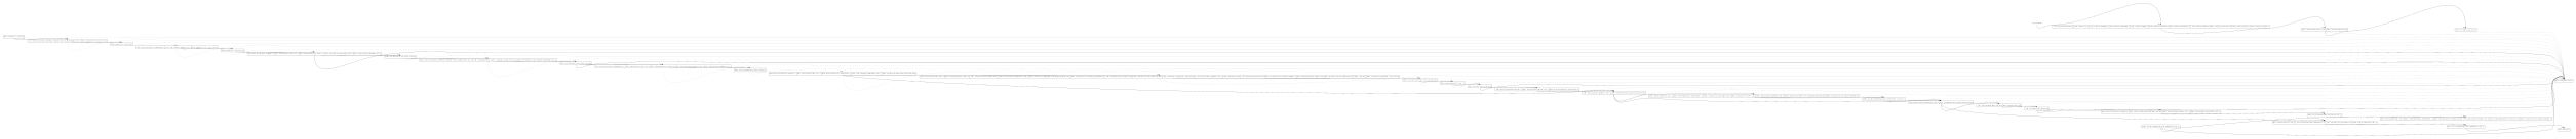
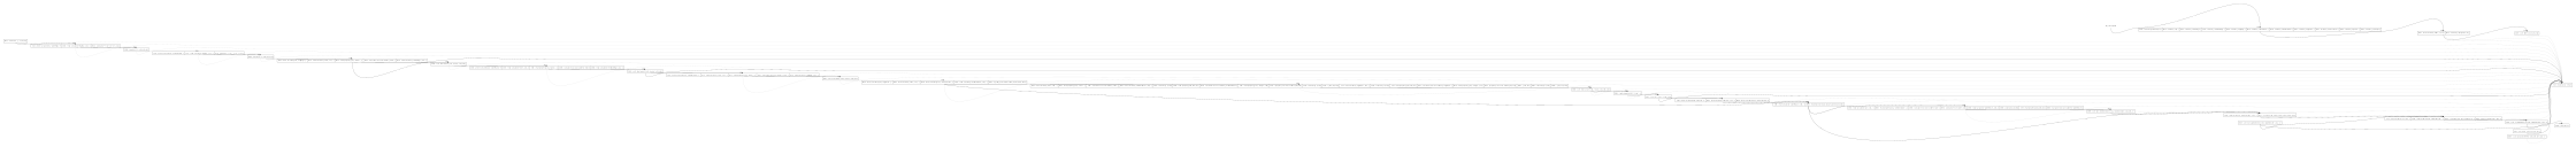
  digraph {
    fontname="Liberation Mono"
    rankdir=LR
    node [fontname="Liberation Mono" shape=record]
    edge [fontname="Liberation Mono" headport=n tailport=s]
    n1 [label=BB_innerOpt98 shape=none]
    n2 [label="{3514: constant[undefined,v1]|3515: vardecl['opt']|3516: vardecl['labelRegx']|3517: vardecl['elementRegx']|3518: vardecl['tagRegx']|3519: vardecl['labelMatch']|3520: vardecl['elementMatch']|3521: vardecl['tagMatch']|3522: vardecl['innerContent']|3523: vardecl['options']|3524: vardecl['innerOpt']}"]
    n3 [label="{3525: read-variable['mkEl',v4,v3]|3526: constant[\"optgroup\",v5]}"]
    n4 [label="{3527: call-mkEl [v3,v4,v5,v2]}"]
    n5 [label="{3623: exceptional-return}"]
    n6 [label="{3531: construct [-,v7,v8,v6]}"]
    n7 [label="{3532: write-variable[v6,'labelRegx']*|3533: read-variable['RegExp',v10,-]|3534: constant[\"^\\\<([^\\\>]*)\\\>\",v11]}"]
    n8 [label="{3535: construct [-,v10,v11,v9]}"]
    n9 [label="{3536: write-variable[v9,'elementRegx']*|3537: read-variable['RegExp',v13,-]|3538: constant[\"^\\\<([^ \\\\\\\>]*)\",v14]}"]
    n10 [label="{3539: construct [-,v13,v14,v12]}"]
    n11 [label="{3540: write-variable[v12,'tagRegx']*|3541: read-variable['html',v17,-]|3542: read-property[v17,'match',-]|3543: \<variable-non-null-undef\>['html']|3544: read-variable['labelRegx',v18,-]}"]
    n12 [label="{3545: call-html.match [v17,'match',v18,v15]}"]
    n13 [label="{3546: write-variable[v15,'labelMatch']*|3547: read-variable['html',v21,-]|3548: read-property[v21,'match',-]|3549: \<variable-non-null-undef\>['html']|3550: read-variable['elementRegx',v22,-]}"]
    n14 [label="{3551: call-html.match [v21,'match',v22,v19]}"]
    n15 [label="{3552: write-variable[v19,'elementMatch']*|3553: read-variable['html',v25,-]|3554: read-property[v25,'match',-]|3555: \<variable-non-null-undef\>['html']|3556: read-variable['tagRegx',v26,-]}"]
    n16 [label="{3557: call-html.match [v25,'match',v26,v23]}"]
    n17 [label="{3558: write-variable[v23,'tagMatch']*|3559: read-variable['html',v27,-]|3560: write-variable[v27,'innerContent']*|3561: read-variable['elementMatch',v28,-]|3562: if[v28](true-block:1329,false-block:1334)}"]
    n18 [label="{3563: read-variable['html',v33,-]|3564: read-property[v33,'slice',-]|3565: \<variable-non-null-undef\>['html']|3566: read-variable['elementMatch',v38,-]|3567: constant[1.0,v39]|3568: read-property[v38,v39,v37]|3569: \<variable-non-null-undef\>['elementMatch']|3570: read-property[v37,'length',v35]|3571: \<property-non-null-undef\>[v38,v39]|3572: constant[2.0,v36]|3573: +[v35,v36,v34]|3574: read-variable['tagMatch',v45,-]|3575: constant[1.0,v46]|3576: read-property[v45,v46,v44]|3577: \<variable-non-null-undef\>['tagMatch']|3578: read-property[v44,'length',v43]|3579: \<property-non-null-undef\>[v45,v46]|3580: -[v43,v41]|3581: constant[3.0,v42]|3582: -[v41,v42,v40]}"]
    n19 [label="{3589: read-variable['labelMatch',v29,-]|3590: if[v29](true-block:1335,false-block:1337)}"]
    n20 [label="{3583: call-html.slice [v33,'slice',v34,v40,v31]}"]
    n21 [label="{3591: read-variable['opt',v31,-]|3592: read-property[v31,'setAttribute',-]|3593: \<variable-non-null-undef\>['opt']|3594: constant[\"riot-label\",v32]|3595: read-variable['labelMatch',v34,-]|3596: constant[1.0,v35]|3597: read-property[v34,v35,v33]|3598: \<variable-non-null-undef\>['labelMatch']}"]
    n22 [label="{3600: read-variable['innerContent',v30,-]|3601: if[v30](true-block:1338,false-block:1344)}"]
    n23 [label="{3584: read-property[v31,'trim',-]}"]
    n24 [label="{3599: call-opt.setAttribute [v31,'setAttribute',v32,v33,-]*}"]
-   n25 [label="{3602: read-variable['mkEl',v33,v32]|3603: constant[\"div\",v34]}"]
    n26 [label="{3617: read-variable['el',v32,-]|3618: read-property[v32,'appendChild',-]|3619: \<variable-non-null-undef\>['el']|3620: read-variable['opt',v33,-]}"]
    n27 [label="{3585: call-null [v31,'trim',v29]}"]
    n28 [label="{3586: write-variable[v29,'options']*|3587: read-variable['options',v47,-]|3588: write-variable[v47,'innerContent']*}"]
    n29 [label="{3604: call-mkEl [v32,v33,v34,v31]}"]
    n30 [label="{3621: call-el.appendChild [v32,'appendChild',v33,-]*}"]
-   n31 [label="{3605: write-variable[v31,'innerOpt']*|3606: read-variable['optionInnerHTML',v36,v35]|3607: read-variable['innerOpt',v37,-]|3608: read-variable['innerContent',v38,-]}"]
    n32 [label="{3622: return[v1]}"]
    n33 [label="{3609: call-optionInnerHTML [v35,v36,v37,v38,-]*}"]
-   n34 [label="{3610: read-variable['opt',v40,-]|3611: read-property[v40,'appendChild',-]|3612: \<variable-non-null-undef\>['opt']|3613: read-variable['innerOpt',v42,-]|3614: read-property[v42,'firstChild',v41]|3615: \<variable-non-null-undef\>['innerOpt']}"]
    n35 [label="{3616: call-opt.appendChild [v40,'appendChild',v41,-]*}"]
    n1 -> n2 [headlabel="    1313"]
    n2 -> n3 [headlabel="      1314"]
    n3 -> n4 [headlabel="      1315"]
    n3 -> n5 [color=gray headlabel="      1347"]
    n4 -> n5 [color=gray]
    n6 -> n5 [color=gray]
    n6 -> n7 [headlabel="      1318"]
    n7 -> n5 [color=gray]
    n7 -> n8 [headlabel="      1319"]
    n8 -> n5 [color=gray]
    n8 -> n9 [color=gray headlabel="      1320"]
    n9 -> n5 [color=gray]
    n9 -> n10 [headlabel="      1321"]
    n10 -> n5 [color=gray]
    n10 -> n11 [headlabel="      1322"]
    n11 -> n5 [color=black]
    n11 -> n12 [headlabel="      1323"]
    n12 -> n5 [color=gray]
    n12 -> n13 [headlabel="      1324"]
    n13 -> n5 [color=gray]
    n13 -> n14 [headlabel="      1325"]
    n14 -> n5 [color=black]
    n14 -> n15 [headlabel="      1326"]
    n15 -> n5 [color=gray]
    n15 -> n16 [headlabel="      1327"]
    n16 -> n5 [color=gray]
    n16 -> n17 [color=gray headlabel="      1328"]
    n17 -> n5 [color=gray]
    n17 -> n18 [headlabel="      1329"]
    n17 -> n19 [headlabel="      1334"]
    n18 -> n5 [color=gray]
    n18 -> n20 [headlabel="      1330"]
    n19 -> n5 [color=gray]
    n19 -> n21 [headlabel="      1335"]
    n19 -> n22 [headlabel="      1337"]
    n20 -> n5 [color=gray]
    n20 -> n23 [headlabel="      1331"]
    n21 -> n5 [color=gray]
    n21 -> n24 [headlabel="      1336"]
    n22 -> n5 [color=gray]
-   n22 -> n25 [headlabel="      1338"]
    n22 -> n26 [headlabel="      1344"]
    n23 -> n5 [color=gray]
    n23 -> n27 [headlabel="      1332"]
    n24 -> n5 [color=gray]
    n24 -> n22
-   n25 -> n5 [color=gray]
-   n25 -> n29 [headlabel="      1339"]
    n26 -> n5 [color=gray]
    n26 -> n30 [headlabel="      1345"]
    n27 -> n5 [color=black]
    n27 -> n28 [headlabel="      1333"]
    n28 -> n5 [color=gray]
    n28 -> n19
    n29 -> n5 [color=black]
-   n29 -> n31 [headlabel="      1340"]
    n30 -> n5 [color=gray]
    n30 -> n32 [headlabel="      1346"]
-   n31 -> n5 [color=gray]
-   n31 -> n33 [headlabel="      1341"]
    n33 -> n5 [color=gray]
-   n33 -> n34 [headlabel="      1342"]
-   n34 -> n5 [color=gray]
    n35 -> n5 [color=black]
    n35 -> n26
  }
